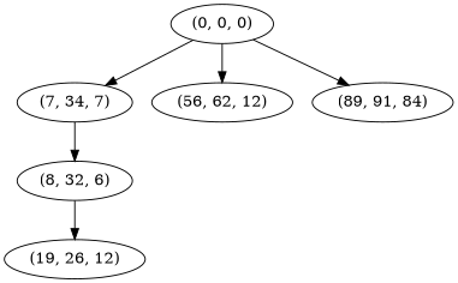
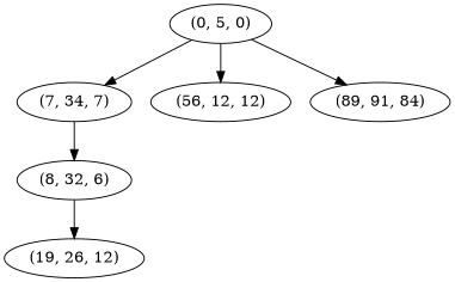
  digraph {
    n1 [label="(7, 34, 7)"]
-   "(0, 0, 0)"
-   "(56, 62, 12)"
+   "(0, 0, 0)" [label="(0, 5, 0)"]
+   "(56, 62, 12)" [label="(56, 12, 12)"]
    n4 [label="(89, 91, 84)"]
    "(8, 32, 6)"
    "(19, 26, 12)"
    n1 -> "(8, 32, 6)"
    "(0, 0, 0)" -> n1
    "(0, 0, 0)" -> "(56, 62, 12)"
    "(0, 0, 0)" -> n4
    "(8, 32, 6)" -> "(19, 26, 12)"
  }
